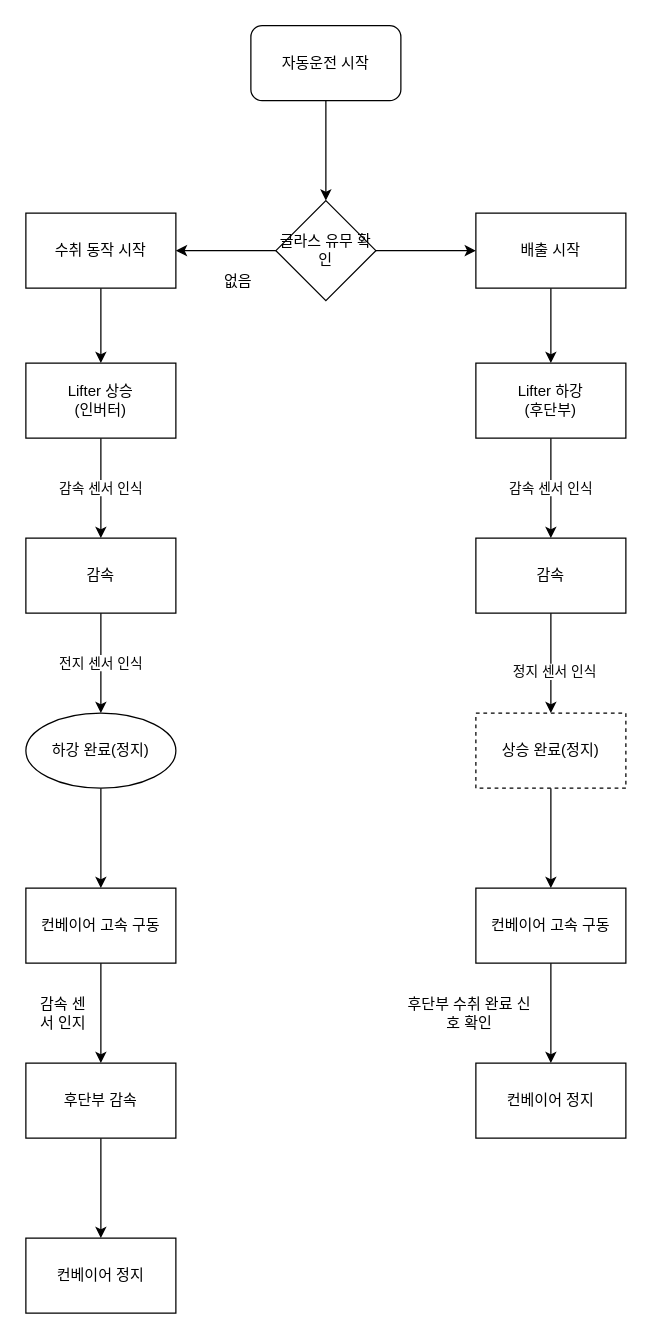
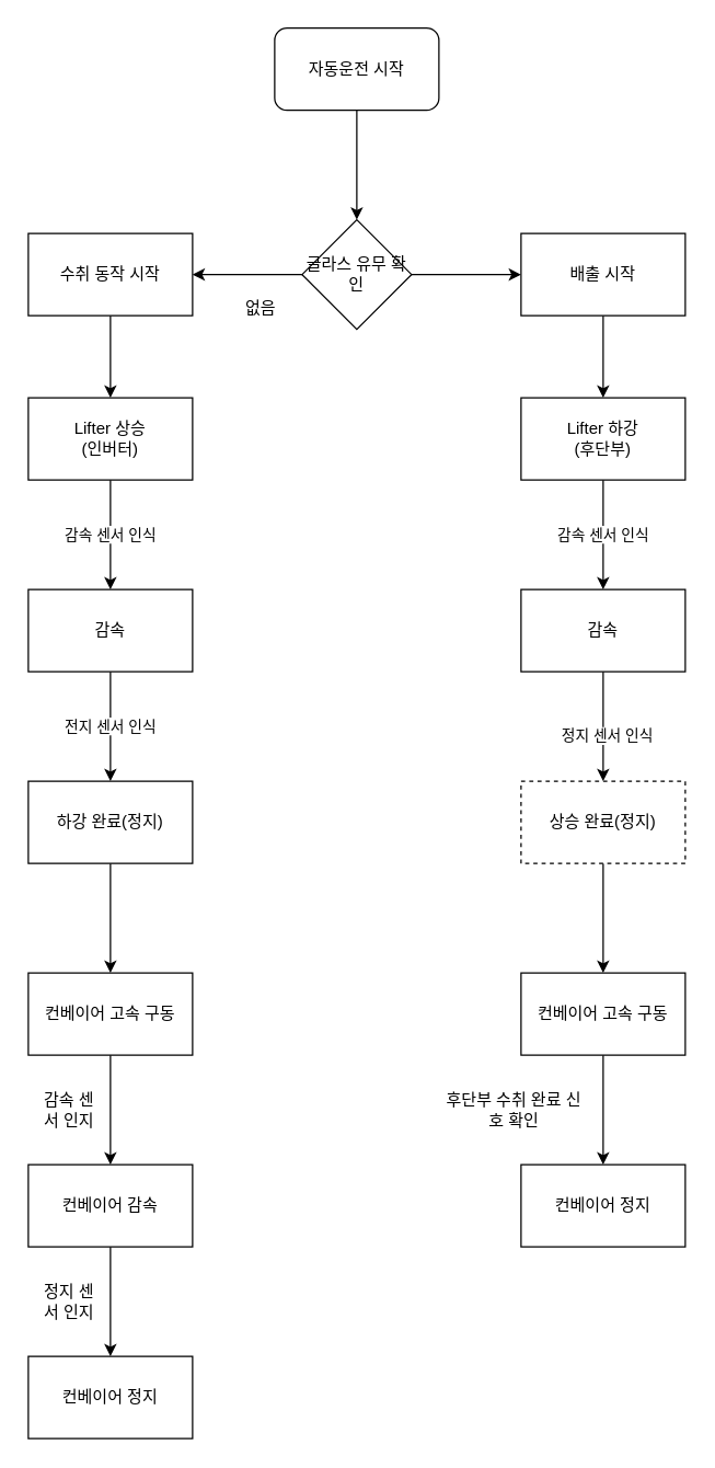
  <mxCell id="0" />
  <mxCell id="1" parent="0" />
  <mxCell id="2" value="" style="edgeStyle=orthogonalEdgeStyle;rounded=0;orthogonalLoop=1;jettySize=auto;html=1;" parent="1" source="3" edge="1"><mxGeometry relative="1" as="geometry"><mxPoint x="260" y="160" as="targetPoint" /></mxGeometry></mxCell>
  <mxCell id="3" value="자동운전 시작" style="whiteSpace=wrap;html=1;rounded=1;" parent="1" vertex="1"><mxGeometry x="200" y="20" width="120" height="60" as="geometry" /></mxCell>
  <mxCell id="4" value="" style="edgeStyle=orthogonalEdgeStyle;rounded=0;orthogonalLoop=1;jettySize=auto;html=1;" parent="1" source="6" edge="1"><mxGeometry relative="1" as="geometry"><mxPoint x="140" y="200" as="targetPoint" /></mxGeometry></mxCell>
  <mxCell id="5" value="" style="edgeStyle=orthogonalEdgeStyle;rounded=0;orthogonalLoop=1;jettySize=auto;html=1;" parent="1" source="6" edge="1"><mxGeometry relative="1" as="geometry"><mxPoint x="380" y="200" as="targetPoint" /></mxGeometry></mxCell>
  <mxCell id="6" value="글라스 유무 확인" style="rhombus;whiteSpace=wrap;html=1;" parent="1" vertex="1"><mxGeometry x="220" y="160" width="80" height="80" as="geometry" /></mxCell>
  <mxCell id="7" value="" style="edgeStyle=orthogonalEdgeStyle;rounded=0;orthogonalLoop=1;jettySize=auto;html=1;" parent="1" source="8" target="10" edge="1"><mxGeometry relative="1" as="geometry" /></mxCell>
  <mxCell id="8" value="수취 동작 시작" style="rounded=0;whiteSpace=wrap;html=1;" parent="1" vertex="1"><mxGeometry x="20" y="170" width="120" height="60" as="geometry" /></mxCell>
  <mxCell id="9" value="감속 센서 인식" style="edgeStyle=orthogonalEdgeStyle;rounded=0;orthogonalLoop=1;jettySize=auto;html=1;" parent="1" source="10" target="12" edge="1"><mxGeometry relative="1" as="geometry" /></mxCell>
  <mxCell id="10" value="Lifter 상승&lt;br&gt;(인버터)" style="rounded=0;whiteSpace=wrap;html=1;" parent="1" vertex="1"><mxGeometry x="20" y="290" width="120" height="60" as="geometry" /></mxCell>
  <mxCell id="11" value="전지 센서 인식" style="edgeStyle=orthogonalEdgeStyle;rounded=0;orthogonalLoop=1;jettySize=auto;html=1;" parent="1" source="12" target="14" edge="1"><mxGeometry relative="1" as="geometry" /></mxCell>
  <mxCell id="12" value="감속" style="rounded=0;whiteSpace=wrap;html=1;" parent="1" vertex="1"><mxGeometry x="20" y="430" width="120" height="60" as="geometry" /></mxCell>
  <mxCell id="13" value="" style="edgeStyle=orthogonalEdgeStyle;rounded=0;orthogonalLoop=1;jettySize=auto;html=1;" parent="1" source="14" edge="1"><mxGeometry relative="1" as="geometry"><mxPoint x="80" y="710" as="targetPoint" /></mxGeometry></mxCell>
- <mxCell id="14" value="하강 완료(정지)" style="ellipse;whiteSpace=wrap;html=1;" parent="1" vertex="1"><mxGeometry x="20" y="570" width="120" height="60" as="geometry" /></mxCell>
+ <mxCell id="14" value="하강 완료(정지)" style="rounded=0;whiteSpace=wrap;html=1;" parent="1" vertex="1"><mxGeometry x="20" y="570" width="120" height="60" as="geometry" /></mxCell>
  <mxCell id="15" value="" style="edgeStyle=orthogonalEdgeStyle;rounded=0;orthogonalLoop=1;jettySize=auto;html=1;" parent="1" source="16" target="18" edge="1"><mxGeometry relative="1" as="geometry" /></mxCell>
  <mxCell id="16" value="컨베이어 고속 구동" style="rounded=0;whiteSpace=wrap;html=1;" parent="1" vertex="1"><mxGeometry x="20" y="710" width="120" height="60" as="geometry" /></mxCell>
  <mxCell id="17" value="" style="edgeStyle=orthogonalEdgeStyle;rounded=0;orthogonalLoop=1;jettySize=auto;html=1;" parent="1" source="18" target="19" edge="1"><mxGeometry relative="1" as="geometry" /></mxCell>
- <mxCell id="18" value="후단부 감속" style="rounded=0;whiteSpace=wrap;html=1;" parent="1" vertex="1"><mxGeometry x="20" y="850" width="120" height="60" as="geometry" /></mxCell>
+ <mxCell id="18" value="컨베이어 감속" style="rounded=0;whiteSpace=wrap;html=1;" parent="1" vertex="1"><mxGeometry x="20" y="850" width="120" height="60" as="geometry" /></mxCell>
  <mxCell id="19" value="컨베이어 정지" style="rounded=0;whiteSpace=wrap;html=1;" parent="1" vertex="1"><mxGeometry x="20" y="990" width="120" height="60" as="geometry" /></mxCell>
  <mxCell id="20" value="없음" style="text;html=1;strokeColor=none;fillColor=none;align=center;verticalAlign=middle;whiteSpace=wrap;rounded=0;" parent="1" vertex="1"><mxGeometry x="170" y="215" width="40" height="20" as="geometry" /></mxCell>
  <mxCell id="21" value="" style="edgeStyle=orthogonalEdgeStyle;rounded=0;orthogonalLoop=1;jettySize=auto;html=1;" parent="1" source="22" target="25" edge="1"><mxGeometry relative="1" as="geometry" /></mxCell>
  <mxCell id="22" value="배출 시작" style="rounded=0;whiteSpace=wrap;html=1;" parent="1" vertex="1"><mxGeometry x="380" y="170" width="120" height="60" as="geometry" /></mxCell>
  <mxCell id="23" value="" style="edgeStyle=orthogonalEdgeStyle;rounded=0;orthogonalLoop=1;jettySize=auto;html=1;" parent="1" source="25" target="28" edge="1"><mxGeometry relative="1" as="geometry" /></mxCell>
  <mxCell id="24" value="감속 센서 인식" style="edgeLabel;html=1;align=center;verticalAlign=middle;resizable=0;points=[];" parent="23" vertex="1" connectable="0"><mxGeometry x="-0.018" y="-1" relative="1" as="geometry"><mxPoint as="offset" /></mxGeometry></mxCell>
  <mxCell id="25" value="Lifter 하강&lt;br&gt;(후단부)" style="rounded=0;whiteSpace=wrap;html=1;" parent="1" vertex="1"><mxGeometry x="380" y="290" width="120" height="60" as="geometry" /></mxCell>
  <mxCell id="26" value="" style="edgeStyle=orthogonalEdgeStyle;rounded=0;orthogonalLoop=1;jettySize=auto;html=1;" parent="1" source="28" target="30" edge="1"><mxGeometry relative="1" as="geometry" /></mxCell>
  <mxCell id="27" value="정지 센서 인식" style="edgeLabel;html=1;align=center;verticalAlign=middle;resizable=0;points=[];" parent="26" vertex="1" connectable="0"><mxGeometry x="0.159" y="2" relative="1" as="geometry"><mxPoint as="offset" /></mxGeometry></mxCell>
  <mxCell id="28" value="감속" style="rounded=0;whiteSpace=wrap;html=1;" parent="1" vertex="1"><mxGeometry x="380" y="430" width="120" height="60" as="geometry" /></mxCell>
  <mxCell id="29" value="" style="edgeStyle=orthogonalEdgeStyle;rounded=0;orthogonalLoop=1;jettySize=auto;html=1;" parent="1" source="30" target="32" edge="1"><mxGeometry relative="1" as="geometry" /></mxCell>
  <mxCell id="30" value="상승 완료(정지)" style="rounded=0;whiteSpace=wrap;html=1;dashed=1;" parent="1" vertex="1"><mxGeometry x="380" y="570" width="120" height="60" as="geometry" /></mxCell>
  <mxCell id="31" value="" style="edgeStyle=orthogonalEdgeStyle;rounded=0;orthogonalLoop=1;jettySize=auto;html=1;" parent="1" source="32" target="33" edge="1"><mxGeometry relative="1" as="geometry" /></mxCell>
  <mxCell id="32" value="컨베이어 고속 구동" style="rounded=0;whiteSpace=wrap;html=1;" parent="1" vertex="1"><mxGeometry x="380" y="710" width="120" height="60" as="geometry" /></mxCell>
  <mxCell id="33" value="컨베이어 정지" style="rounded=0;whiteSpace=wrap;html=1;" parent="1" vertex="1"><mxGeometry x="380" y="850" width="120" height="60" as="geometry" /></mxCell>
  <mxCell id="34" value="감속 센서 인지" style="text;html=1;strokeColor=none;fillColor=none;align=center;verticalAlign=middle;whiteSpace=wrap;rounded=0;" parent="1" vertex="1"><mxGeometry x="30" y="800" width="40" height="20" as="geometry" /></mxCell>
+ <mxCell id="35" value="정지 센서 인지" style="text;html=1;strokeColor=none;fillColor=none;align=center;verticalAlign=middle;whiteSpace=wrap;rounded=0;" parent="1" vertex="1"><mxGeometry x="30" y="940" width="40" height="20" as="geometry" /></mxCell>
  <mxCell id="36" value="후단부 수취 완료 신호 확인" style="text;html=1;strokeColor=none;fillColor=none;align=center;verticalAlign=middle;whiteSpace=wrap;rounded=0;" parent="1" vertex="1"><mxGeometry x="320" y="800" width="110" height="20" as="geometry" /></mxCell>
